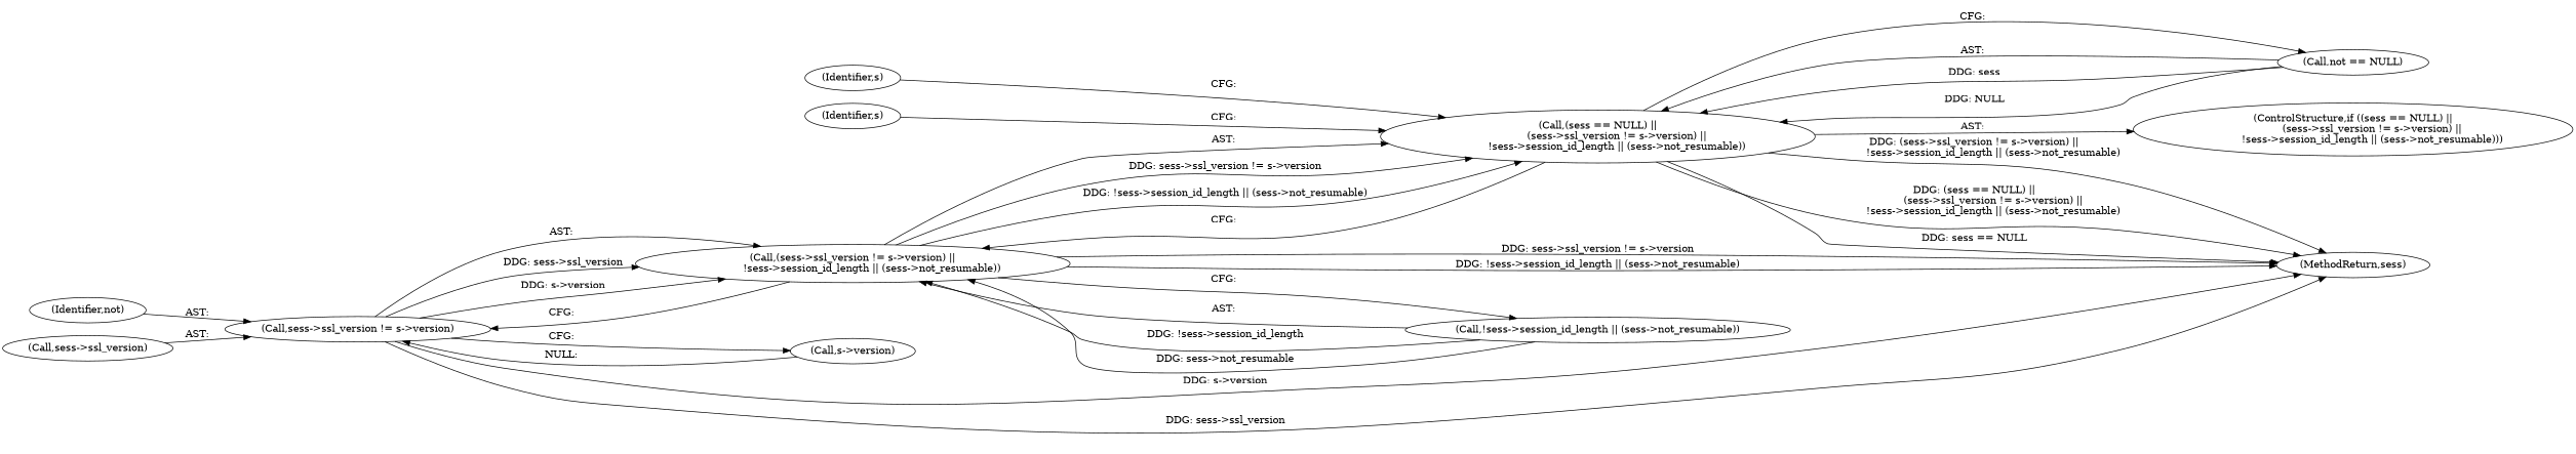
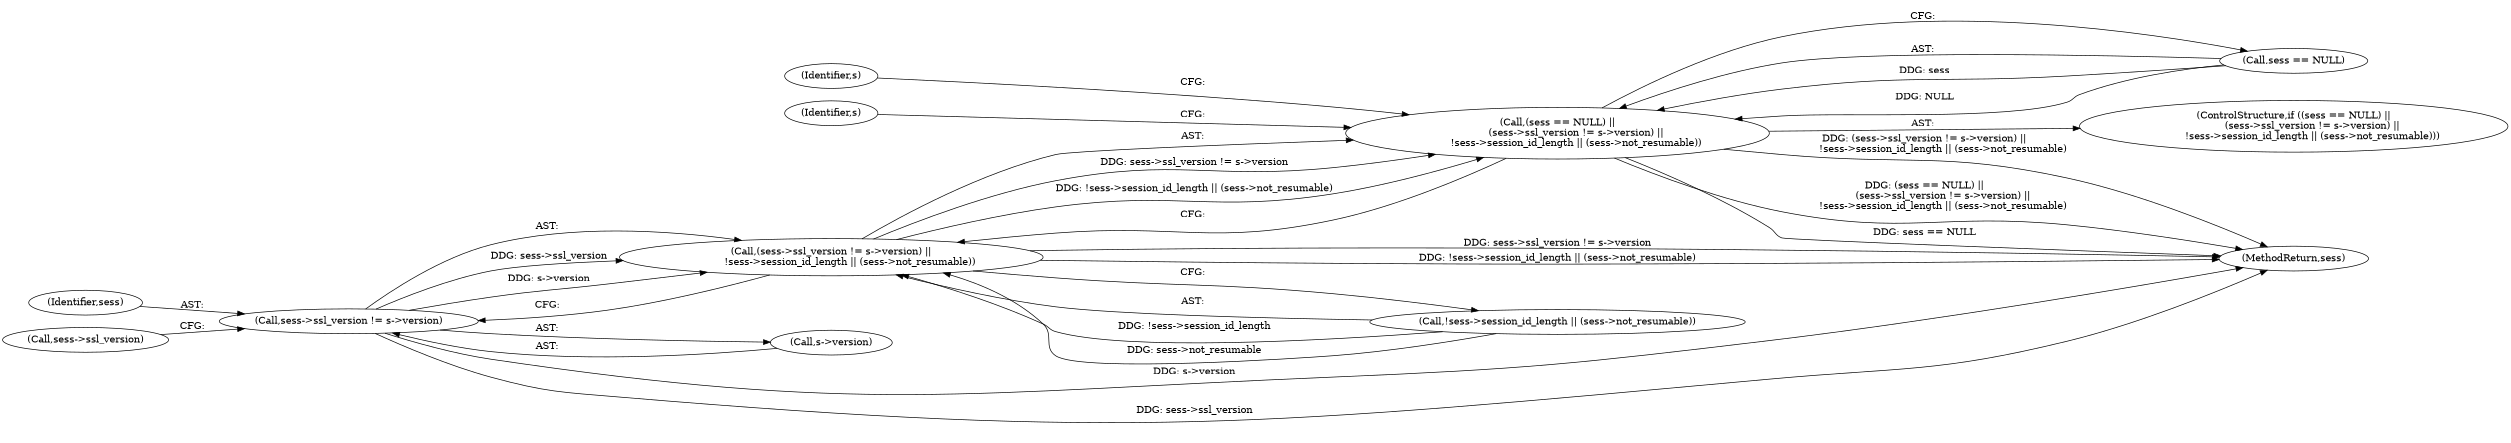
  digraph {
    rankdir=LR
    n1 [label="(Call,sess->ssl_version != s->version)"]
    n2 [label="(Call,(sess->ssl_version != s->version) ||\n            !sess->session_id_length || (sess->not_resumable))"]
    n3 [label="(Call,s->version)"]
    n4 [label="(MethodReturn,sess)"]
    n5 [label="(Call,(sess == NULL) ||\n            (sess->ssl_version != s->version) ||\n            !sess->session_id_length || (sess->not_resumable))"]
    n6 [label="(Call,!sess->session_id_length || (sess->not_resumable))"]
-   n7 [label="(Call,not == NULL)"]
+   n7 [label="(Call,sess == NULL)"]
    n8 [label="(ControlStructure,if ((sess == NULL) ||\n            (sess->ssl_version != s->version) ||\n            !sess->session_id_length || (sess->not_resumable)))"]
    n9 [label="(Identifier,s)"]
-   n10 [label="(Identifier,not)"]
+   n10 [label="(Identifier,sess)"]
    n11 [label="(Call,sess->ssl_version)"]
    n12 [label="(Identifier,s)"]
    n1 -> n2 [label="AST: "]
    n1 -> n2 [label="DDG: sess->ssl_version"]
    n1 -> n2 [label="DDG: s->version"]
-   n1 -> n3 [label="CFG: "]
+   n1 -> n3 [label="AST: "]
    n1 -> n4 [label="DDG: s->version"]
    n1 -> n4 [label="DDG: sess->ssl_version"]
    n2 -> n1 [label="CFG: "]
    n2 -> n4 [label="DDG: sess->ssl_version != s->version"]
    n2 -> n4 [label="DDG: !sess->session_id_length || (sess->not_resumable)"]
    n2 -> n5 [label="AST: "]
    n2 -> n5 [label="DDG: sess->ssl_version != s->version"]
    n2 -> n5 [label="DDG: !sess->session_id_length || (sess->not_resumable)"]
    n2 -> n6 [label="CFG: "]
-   n3 -> n1 [label="NULL: "]
+   n3 -> n1 [label="AST: "]
    n5 -> n2 [label="CFG: "]
    n5 -> n4 [label="DDG: (sess->ssl_version != s->version) ||\n            !sess->session_id_length || (sess->not_resumable)"]
    n5 -> n4 [label="DDG: (sess == NULL) ||\n            (sess->ssl_version != s->version) ||\n            !sess->session_id_length || (sess->not_resumable)"]
    n5 -> n4 [label="DDG: sess == NULL"]
    n5 -> n7 [label="CFG: "]
    n5 -> n8 [label="AST: "]
    n6 -> n2 [label="AST: "]
    n6 -> n2 [label="DDG: !sess->session_id_length"]
    n6 -> n2 [label="DDG: sess->not_resumable"]
    n7 -> n5 [label="AST: "]
    n7 -> n5 [label="DDG: sess"]
    n7 -> n5 [label="DDG: NULL"]
    n9 -> n5 [label="CFG: "]
    n10 -> n1 [label="AST: "]
-   n11 -> n1 [label="AST: "]
+   n11 -> n1 [label="CFG: "]
    n12 -> n5 [label="CFG: "]
  }
